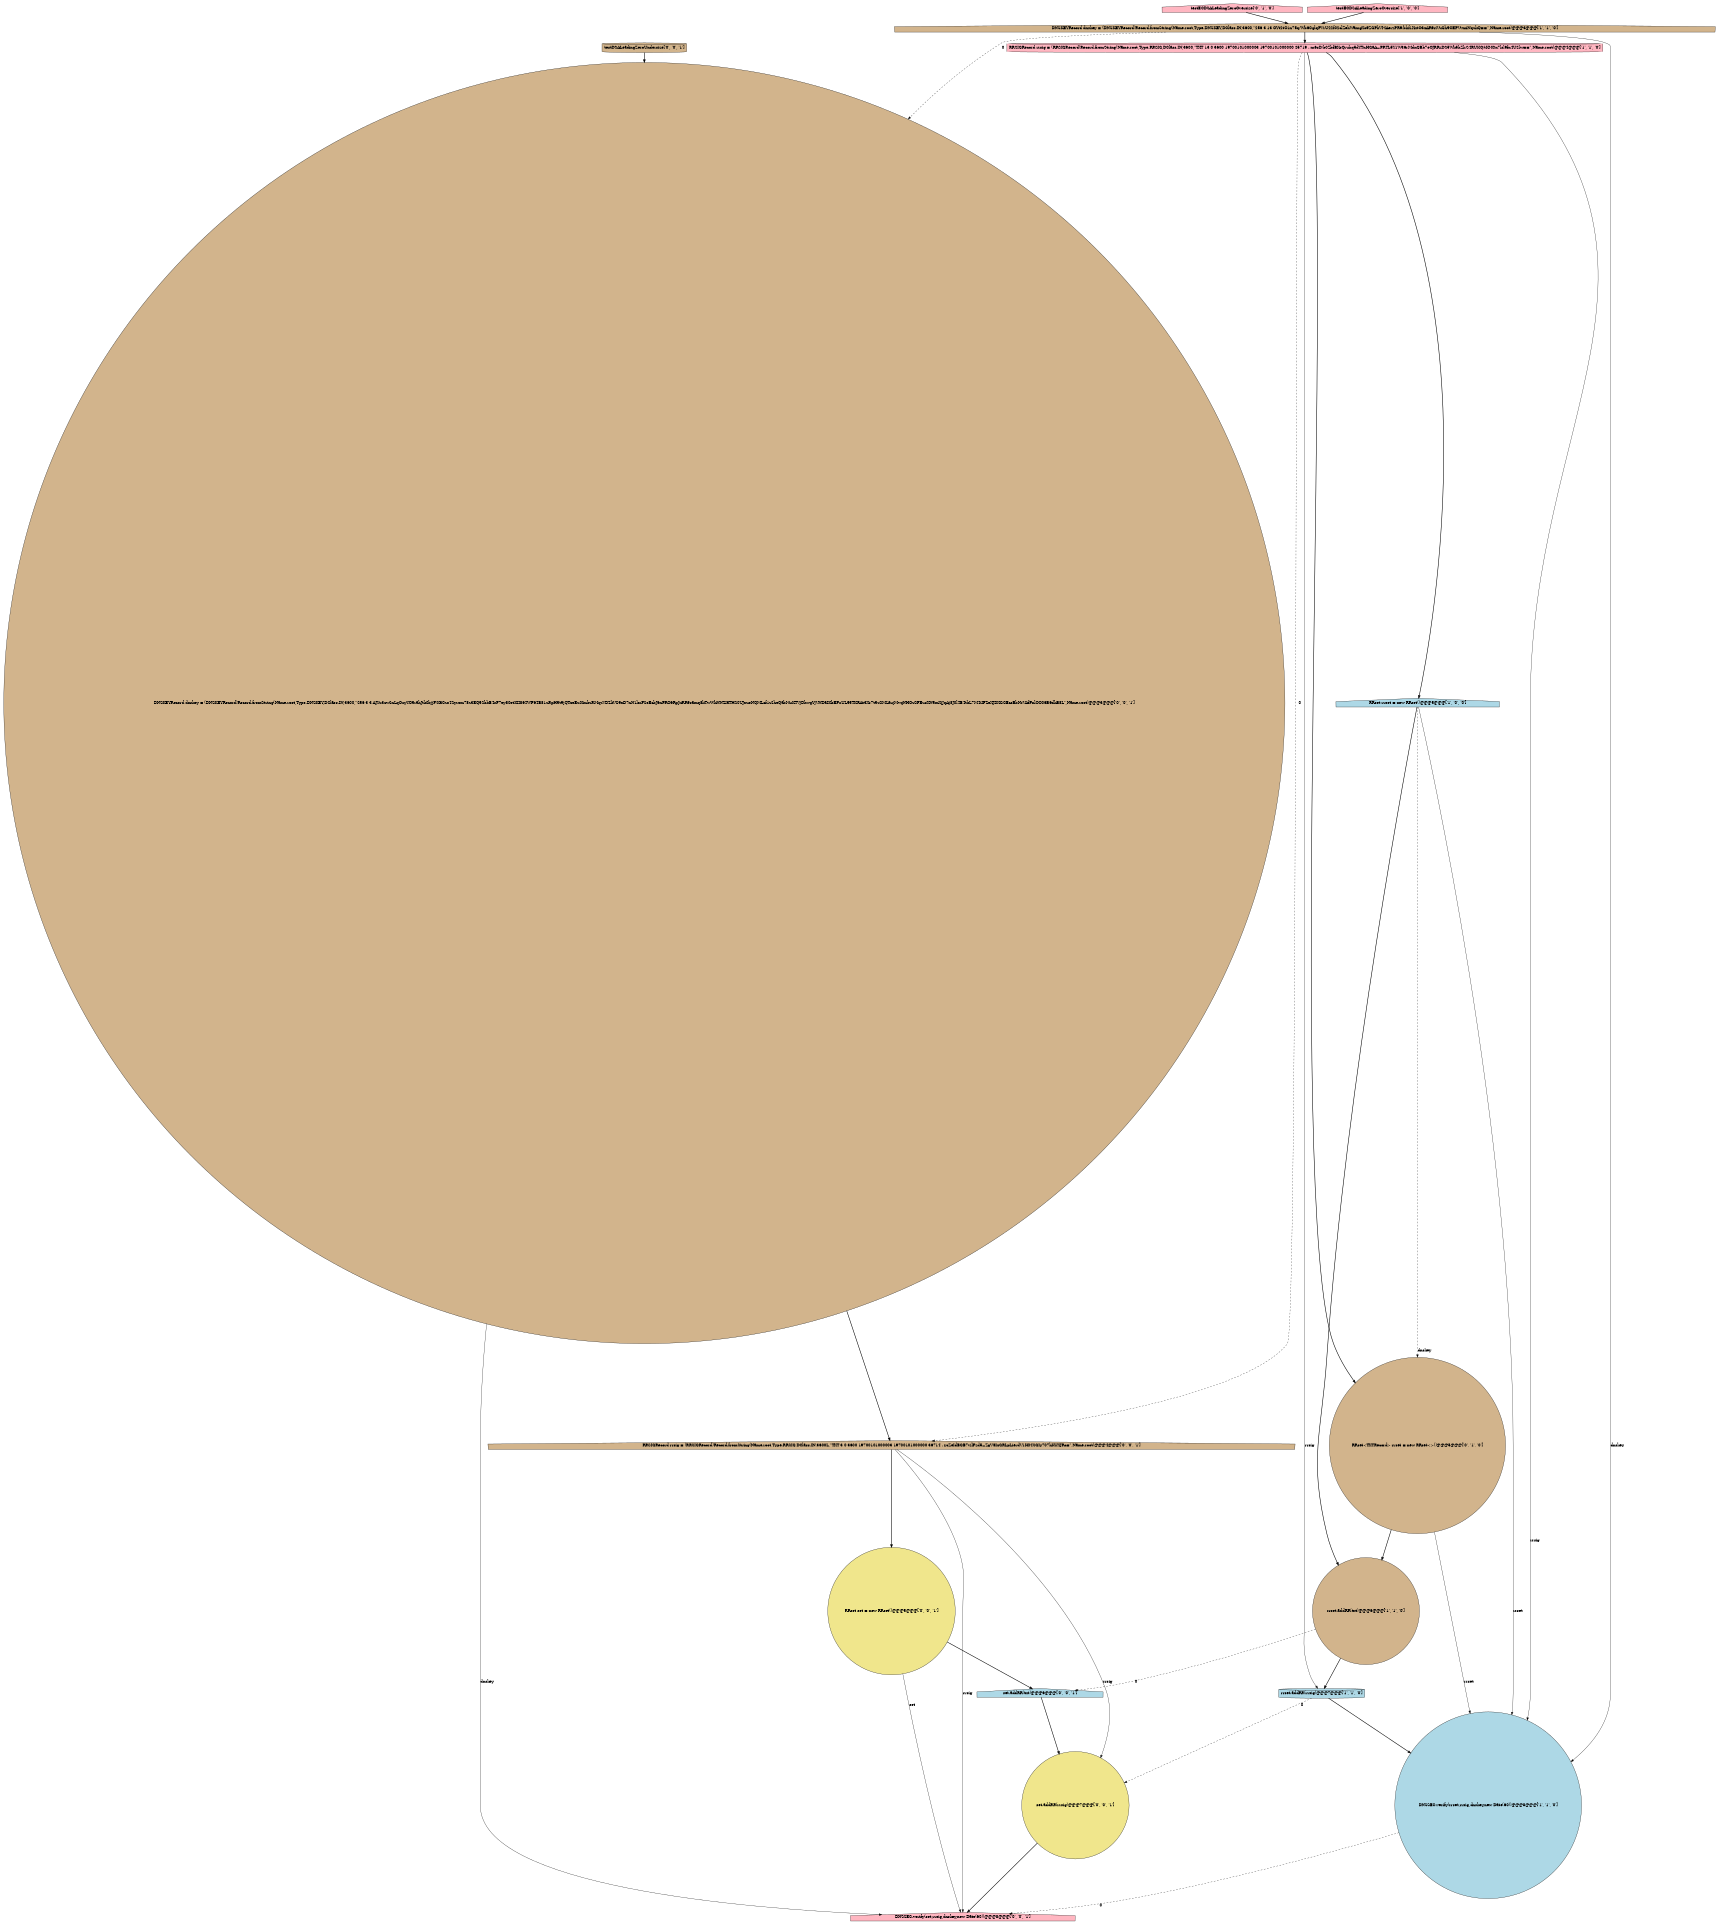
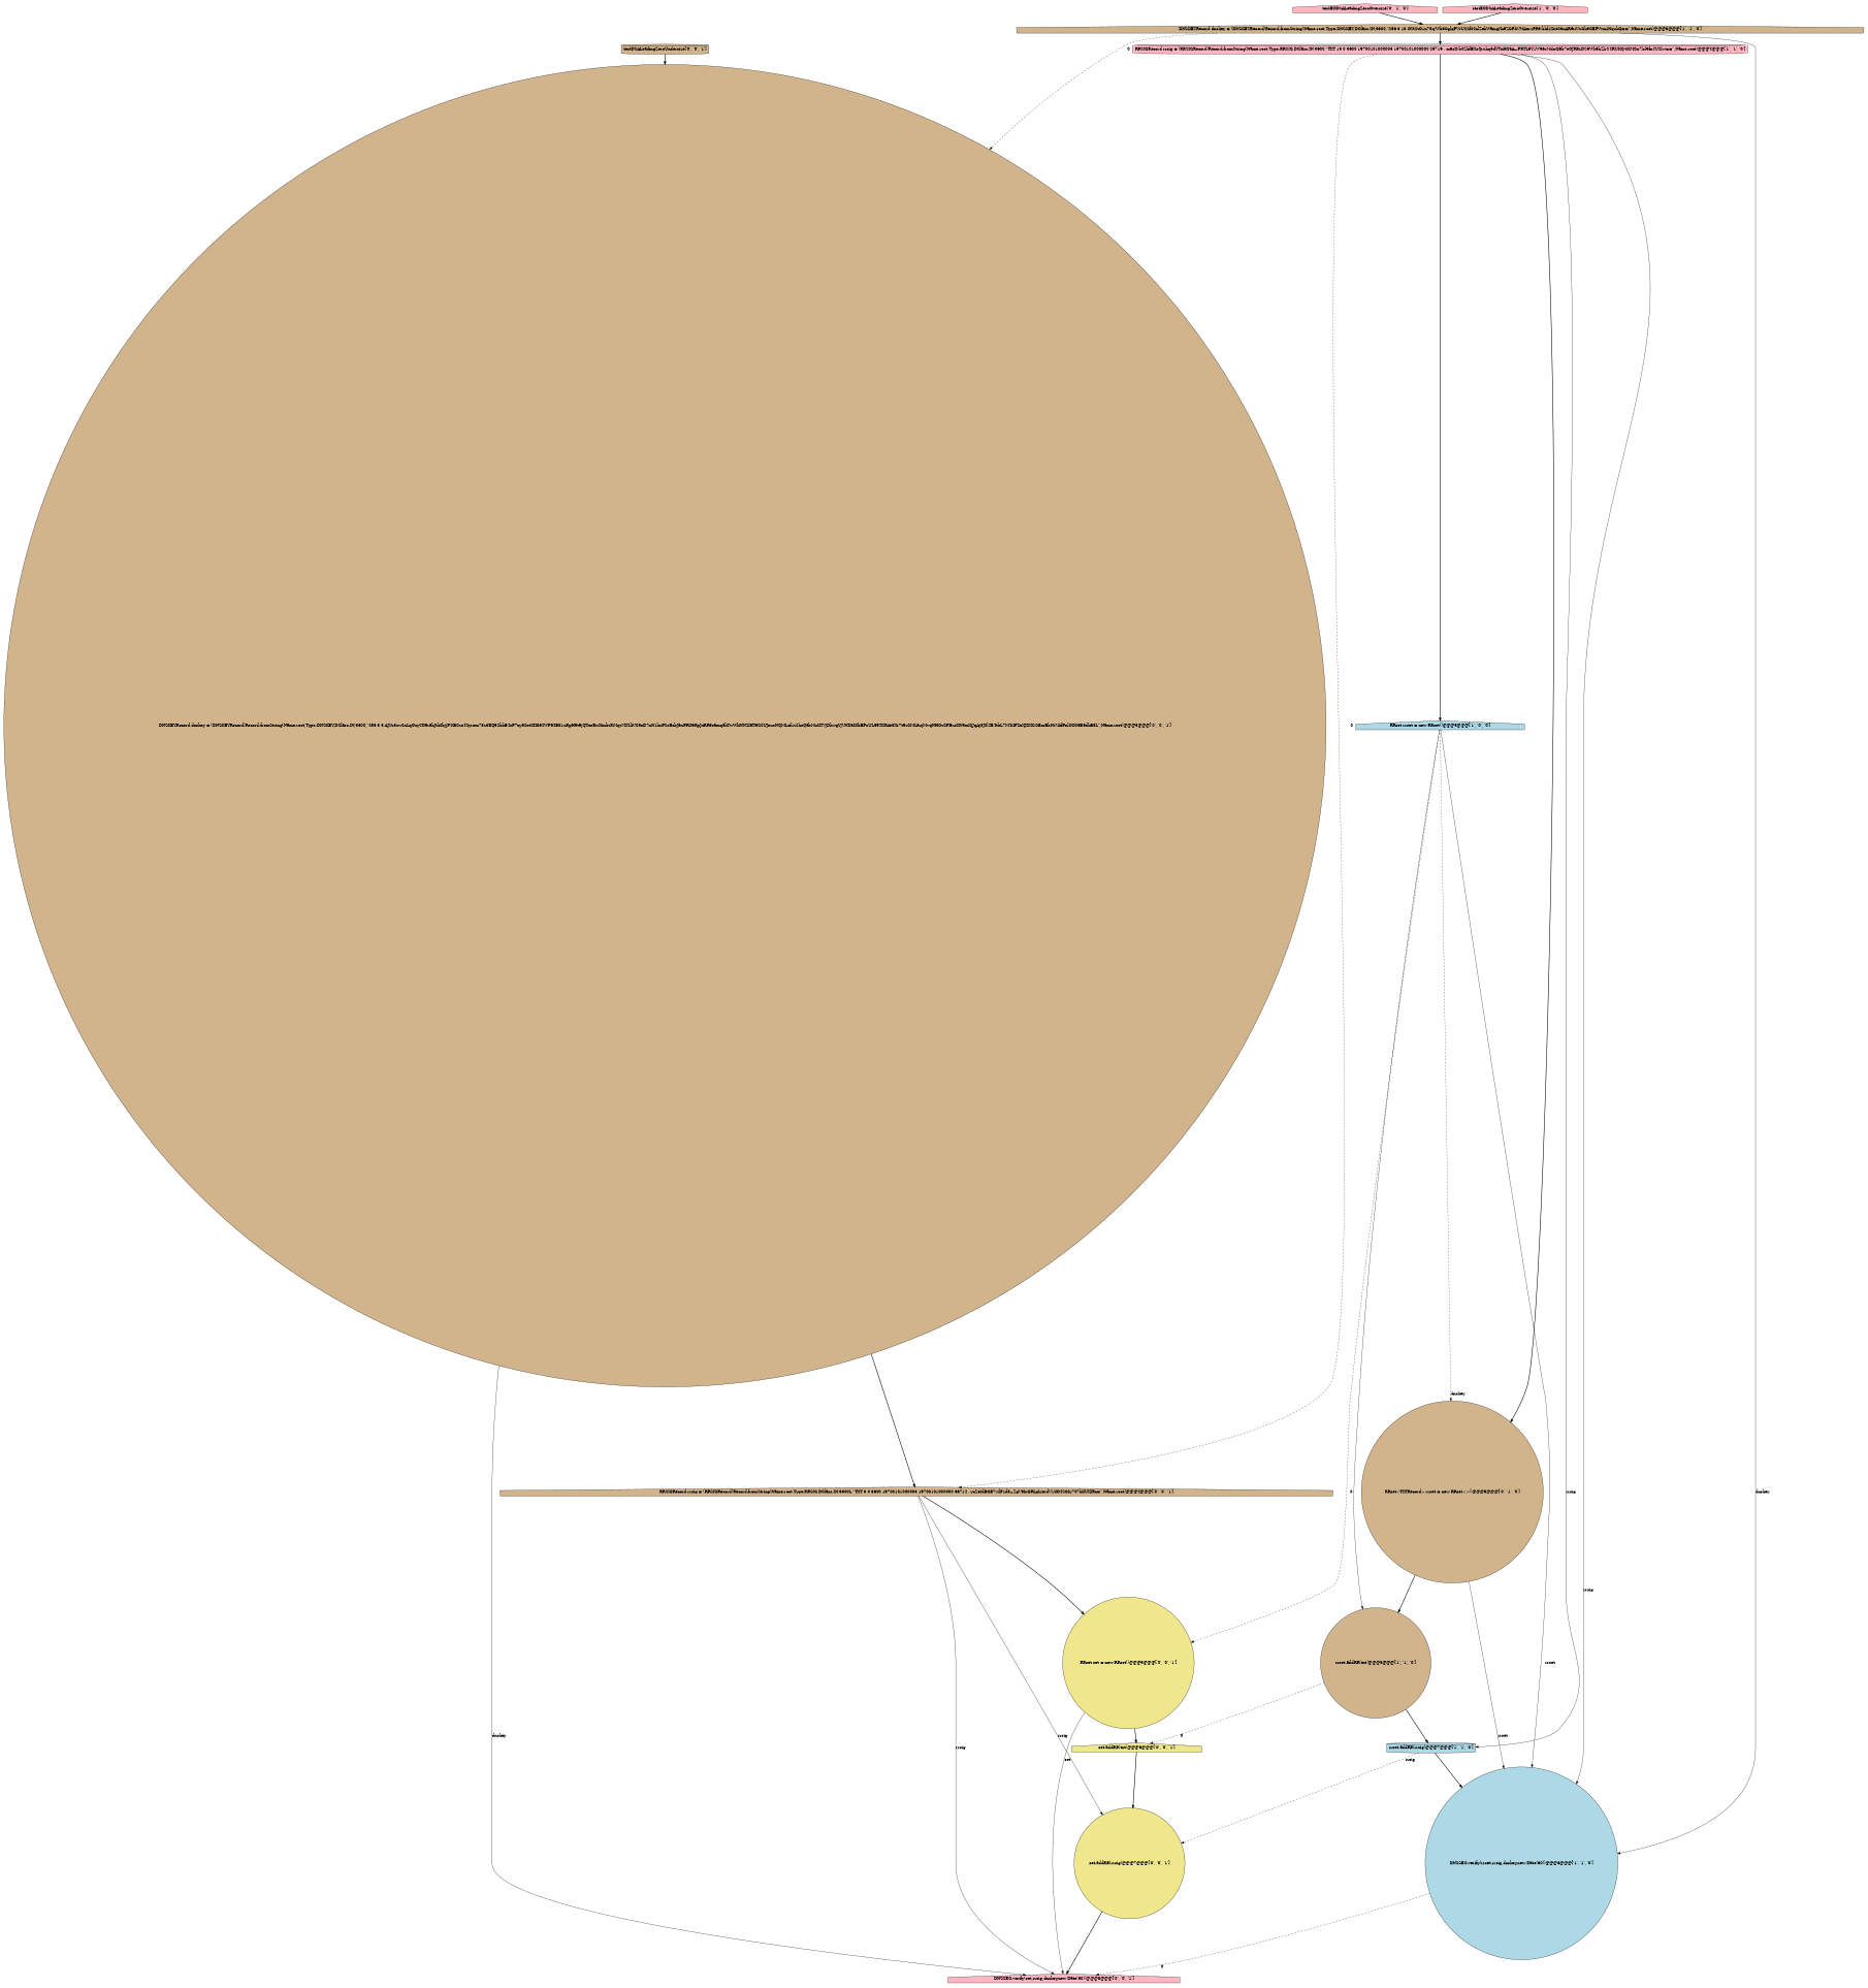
  digraph {
    node [fillcolor=tan shape=house style=filled]
    edge [style=bold]
    n1 [fillcolor=lightpink label="RRSIGRecord rrsig = (RRSIGRecord)Record.fromString(Name.root,Type.RRSIG,DClass.IN,3600,\"TXT 13 0 3600 19700101000003 19700101000000 25719 . m6sD/b0ZbfBXsQruhq5dYTnHGaA+PRTL5Y1W36rMdnGBb7eOJRRzDS5Wk5hZlrS4RUKQ/tKMCn7lsl9fn4U2lw==\",Name.root)@@@4@@@['1', '1', '0']" shape=cylinder]
    n2 [fillcolor=lightblue label="rrset.addRR(rrsig)@@@7@@@['1', '1', '0']" shape=cylinder]
    n3 [label="RRSIGRecord rrsig = (RRSIGRecord)Record.fromString(Name.root,Type.RRSIG,DClass.IN,3600L,\"TXT 3 0 3600 19700101000003 19700101000000 36714 . ycZeIdBGB7vjlFzd5+ZgV8IxGRLpLierdV1KO4SGIy707hKUXJRc=\",Name.root)@@@4@@@['0', '0', '1']"]
    n4 [fillcolor=lightblue label="DNSSEC.verify(rrset,rrsig,dnskey,new Date(60))@@@8@@@['1', '1', '0']" shape=circle]
    n5 [label="RRset<TXTRecord> rrset = new RRset<>()@@@5@@@['0', '1', '0']" shape=circle]
    n6 [fillcolor=lightblue label="RRset rrset = new RRset()@@@5@@@['1', '0', '0']"]
    n7 [fillcolor=khaki label="set.addRR(rrsig)@@@7@@@['0', '0', '1']" shape=circle]
    n8 [fillcolor=khaki label="RRset set = new RRset()@@@5@@@['0', '0', '1']" shape=circle]
    n9 [fillcolor=lightpink label="DNSSEC.verify(set,rrsig,dnskey,new Date(60))@@@8@@@['0', '0', '1']"]
    n10 [label="rrset.addRR(txt)@@@6@@@['1', '1', '0']" shape=circle]
    n11 [label="testDSALeadingZeroUndersize['0', '0', '1']" shape=cylinder]
    n12 [label="DNSKEYRecord dnskey = (DNSKEYRecord)Record.fromString(Name.root,Type.DNSKEY,DClass.IN,3600,\"256 3 3 AJYu3cw2nLqOuyYO5rahJtk0bjjF/KaCzo4Syrom78z3EQ5SbbB4sF7ey80etKII864WF64B81uRpH5t9jQTxeEu0ImbzRMqzVDZkVG9xD7nN1kuF2eEcbJ6nPRO6RpJxRR9samq8kTwWkNNZIaTHS0UJxueNQMLcf1z2heQabMuKTVjDhwgYjVNDaIKbEFuUL55TKRAt3Xr7t5zCMLaujMvqNHOzCFEusXN5mXjJqAj8J0l4B4tbL7M4iIFZeXJDXGCEcsBbNrVAfFnlOO06B6dkB8L\",Name.root)@@@3@@@['0', '0', '1']" shape=circle]
-   n13 [fillcolor=lightblue label="set.addRR(txt)@@@6@@@['0', '0', '1']"]
+   n13 [fillcolor=khaki label="set.addRR(txt)@@@6@@@['0', '0', '1']"]
    n14 [label="DNSKEYRecord dnskey = (DNSKEYRecord)Record.fromString(Name.root,Type.DNSKEY,DClass.IN,3600,\"256 3 13 OYt2tO1n75q/Wb6CglqPVrU22f02clZehWamgXc9ZGPhVMAerzPR9/bhf1XxtC3xAR9riVuGh9CEPVvmiNqukQ==\",Name.root)@@@3@@@['1', '1', '0']"]
    n15 [fillcolor=lightpink label="testECDSALeadingZeroOversize['0', '1', '0']"]
    n16 [fillcolor=lightpink label="testECDSALeadingZeroOversize['1', '0', '0']"]
    n1 -> n2 [label=rrsig style=solid]
    n1 -> n3 [label=0 style=dashed]
    n1 -> n4 [label=rrsig style=solid]
    n1 -> n5
    n1 -> n6
    n2 -> n4
-   n2 -> n7 [label=0 style=dashed]
+   n2 -> n7 [label=rrsig style=dashed]
    n3 -> n7 [label=rrsig style=solid]
    n3 -> n8
    n3 -> n9 [label=rrsig style=solid]
    n4 -> n9 [label=0 style=dashed]
    n5 -> n4 [label=rrset style=solid]
    n5 -> n10
    n6 -> n4 [label=rrset style=solid]
    n6 -> n5 [label=dnskey style=dashed]
-   n6 -> n10
+   n6 -> n8 [label=0 style=dashed]
+   n6 -> n10 [style=solid]
    n7 -> n9
    n8 -> n9 [label=set style=solid]
    n8 -> n13
    n10 -> n2
    n10 -> n13 [label=0 style=dashed]
    n11 -> n12
    n12 -> n3
    n12 -> n9 [label=dnskey style=solid]
    n13 -> n7
    n14 -> n1
    n14 -> n4 [label=dnskey style=solid]
    n14 -> n12 [label=0 style=dashed]
    n15 -> n14
    n16 -> n14
  }
